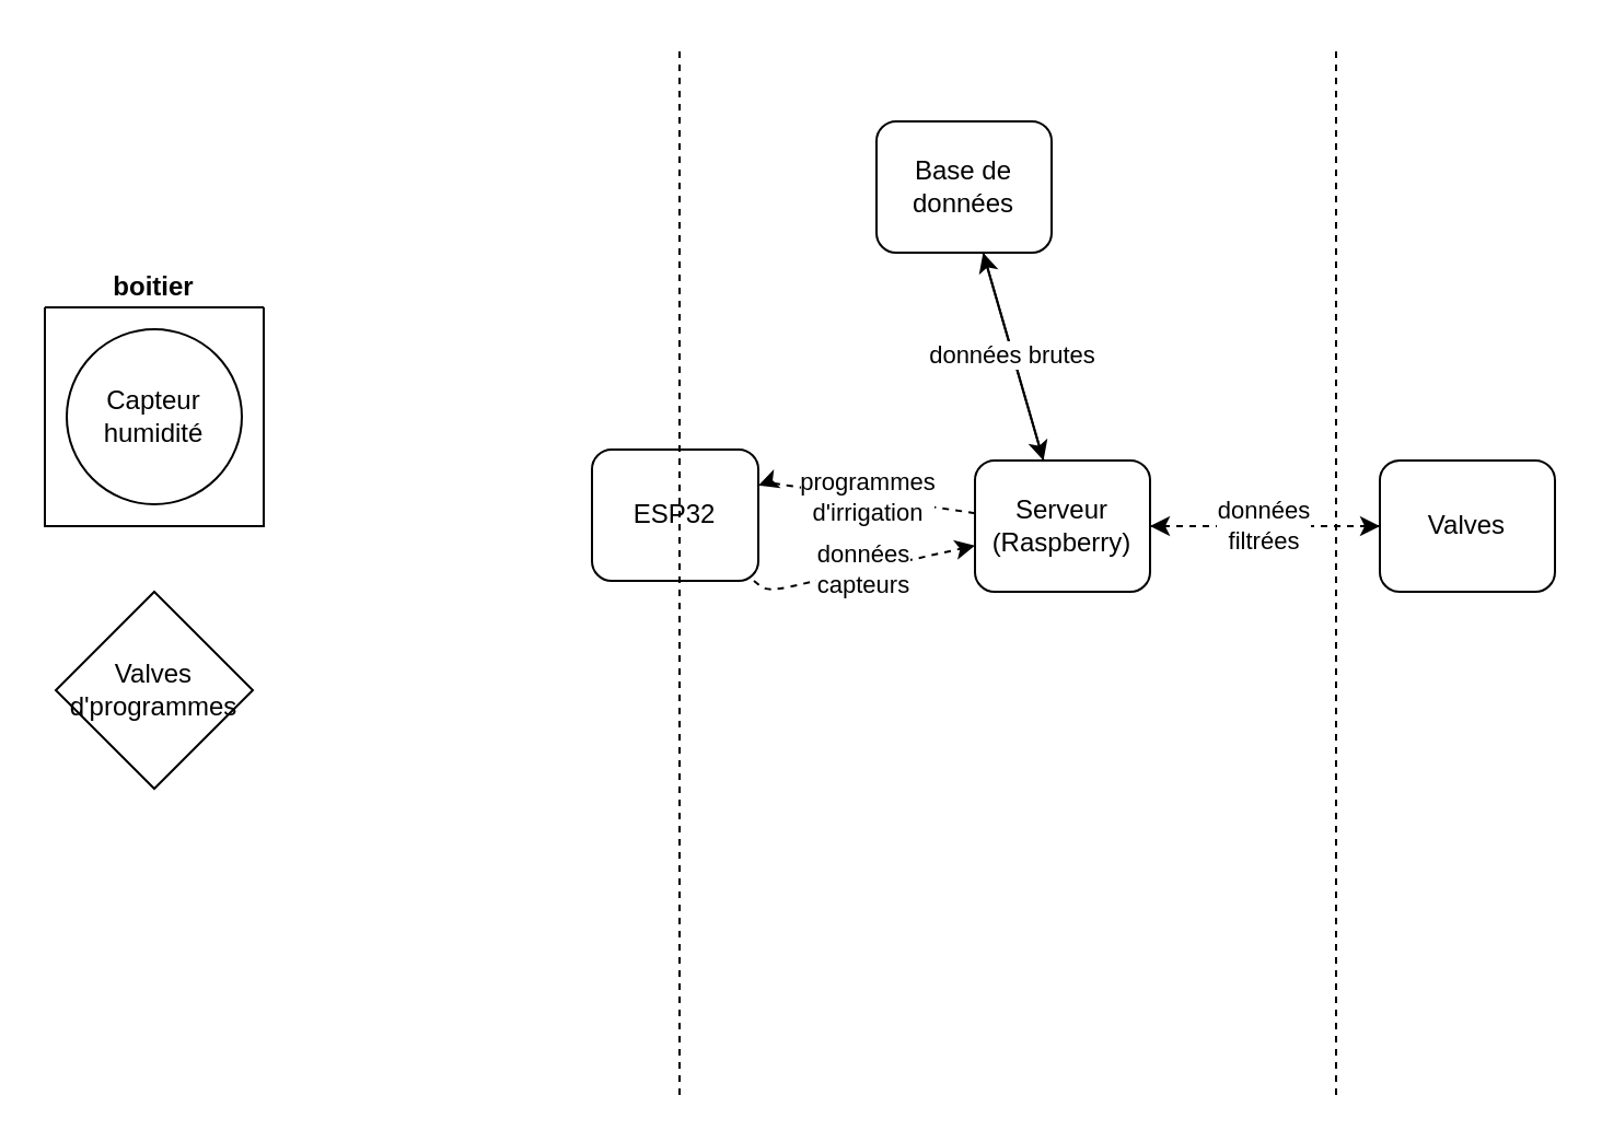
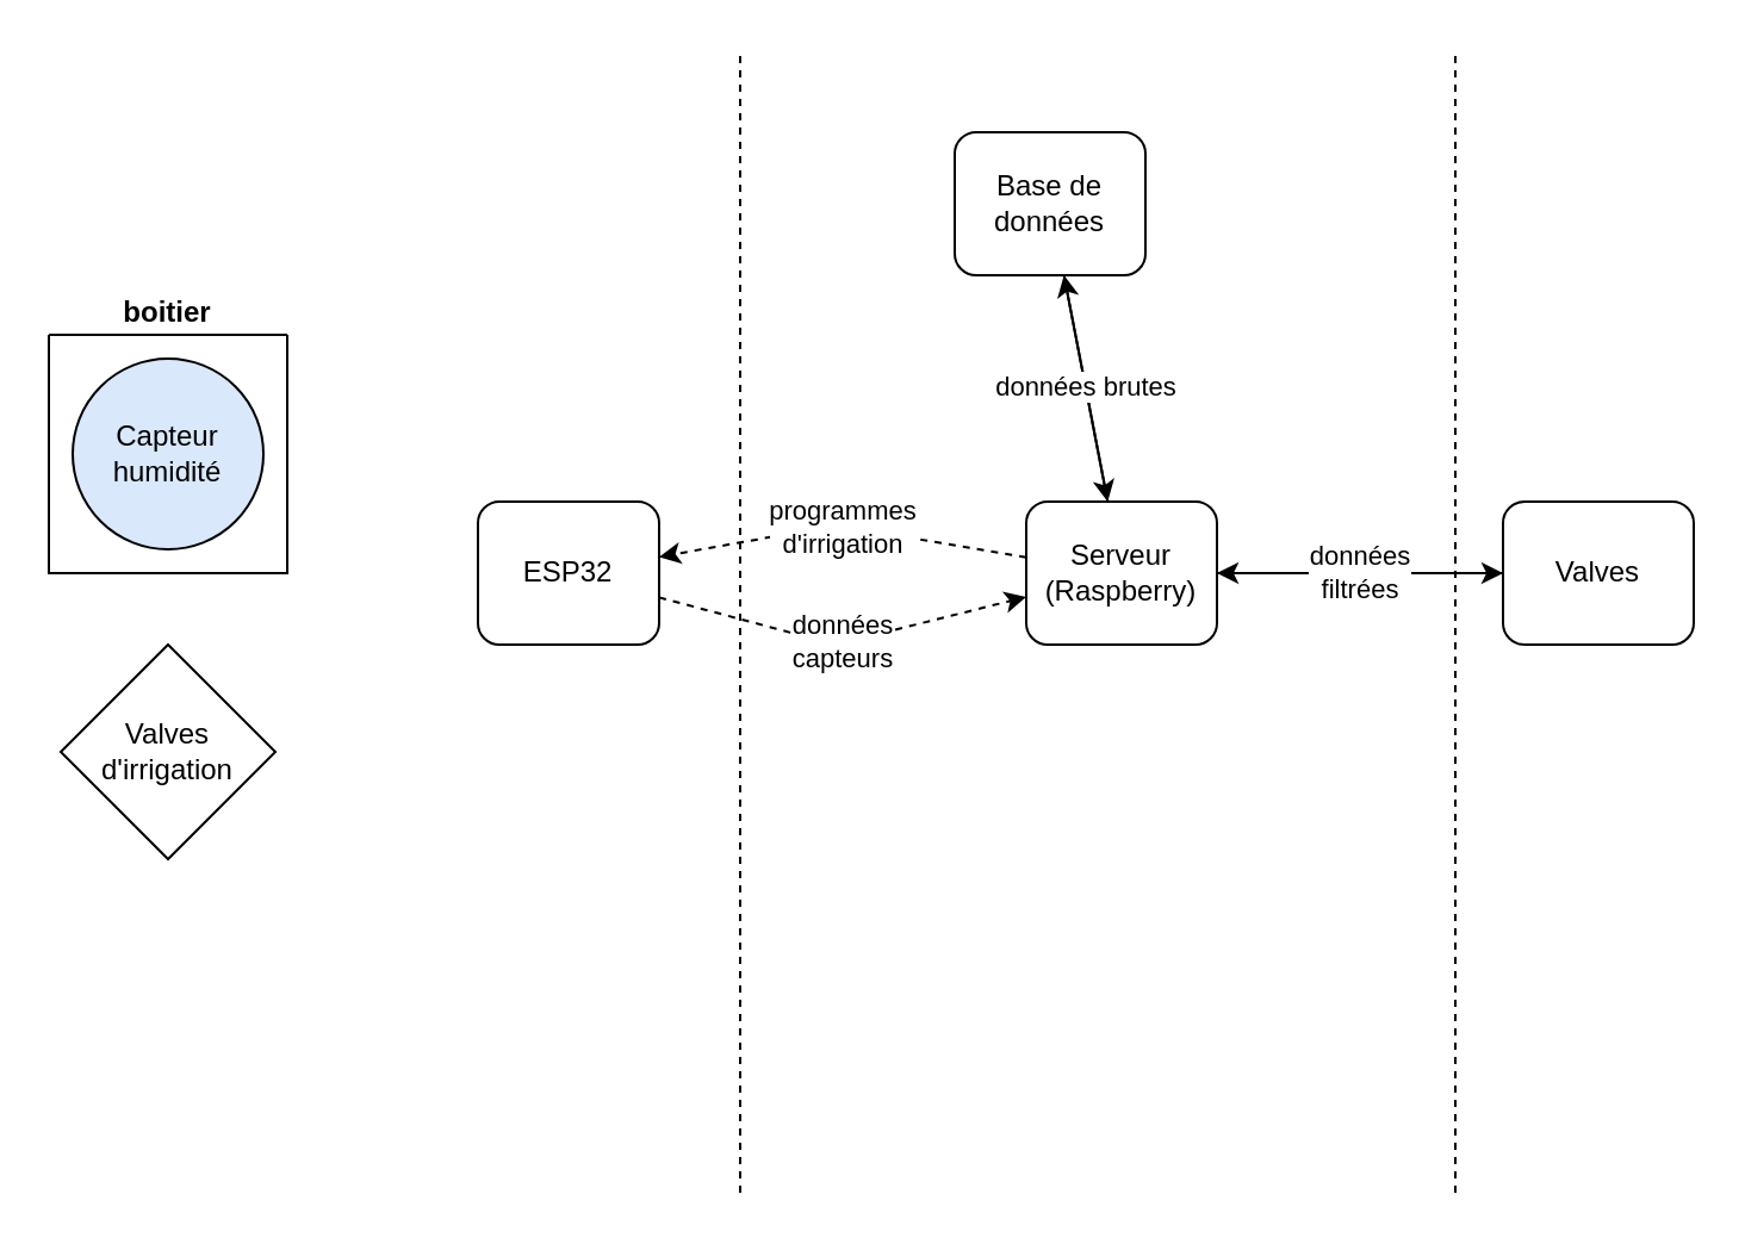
  <mxCell id="0" />
  <mxCell id="1" parent="0" />
  <mxCell id="2" value="boitier" style="swimlane;startSize=0;fillColor=none;align=center;verticalAlign=bottom;swimlaneLine=1;" parent="1" vertex="1"><mxGeometry x="20" y="140" width="100" height="100" as="geometry"><mxRectangle x="130" y="120" width="80" height="30" as="alternateBounds" /></mxGeometry></mxCell>
- <mxCell id="3" value="Capteur humidité" style="ellipse;whiteSpace=wrap;html=1;aspect=fixed;" parent="2" vertex="1"><mxGeometry x="10" y="10" width="80" height="80" as="geometry" /></mxCell>
+ <mxCell id="3" value="Capteur humidité" style="ellipse;whiteSpace=wrap;html=1;aspect=fixed;fillColor=#dae8fc;" parent="2" vertex="1"><mxGeometry x="10" y="10" width="80" height="80" as="geometry" /></mxCell>
  <mxCell id="4" value="données&lt;br&gt;capteurs" style="edgeStyle=none;html=1;dashed=1;" parent="1" source="5" target="10" edge="1"><mxGeometry relative="1" as="geometry"><Array as="points"><mxPoint x="350" y="270" /></Array></mxGeometry></mxCell>
- <mxCell id="5" value="ESP32" style="rounded=1;whiteSpace=wrap;html=1;" parent="1" vertex="1"><mxGeometry x="270" y="205" width="76" height="60" as="geometry" /></mxCell>
- <mxCell id="6" value="Valves d'programmes" style="rhombus;whiteSpace=wrap;html=1;" parent="1" vertex="1"><mxGeometry x="25" y="270" width="90" height="90" as="geometry" /></mxCell>
+ <mxCell id="5" value="ESP32" style="rounded=1;whiteSpace=wrap;html=1;" parent="1" vertex="1"><mxGeometry x="200" y="210" width="76" height="60" as="geometry" /></mxCell>
+ <mxCell id="6" value="Valves d'irrigation" style="rhombus;whiteSpace=wrap;html=1;" parent="1" vertex="1"><mxGeometry x="25" y="270" width="90" height="90" as="geometry" /></mxCell>
  <mxCell id="7" value="programmes &lt;br&gt;d'irrigation" style="edgeStyle=none;html=1;dashed=1;" parent="1" source="10" target="5" edge="1"><mxGeometry relative="1" as="geometry"><Array as="points"><mxPoint x="350" y="220" /></Array></mxGeometry></mxCell>
  <mxCell id="8" style="edgeStyle=none;html=1;" parent="1" source="10" target="12" edge="1"><mxGeometry relative="1" as="geometry" /></mxCell>
  <mxCell id="9" style="edgeStyle=none;html=1;dashed=1;" parent="1" source="10" target="14" edge="1"><mxGeometry relative="1" as="geometry" /></mxCell>
- <mxCell id="10" value="Serveur&lt;br&gt;(Raspberry)" style="rounded=1;whiteSpace=wrap;html=1;" parent="1" vertex="1"><mxGeometry x="445" y="210" width="80" height="60" as="geometry" /></mxCell>
+ <mxCell id="10" value="Serveur&lt;br&gt;(Raspberry)" style="rounded=1;whiteSpace=wrap;html=1;" parent="1" vertex="1"><mxGeometry x="430" y="210" width="80" height="60" as="geometry" /></mxCell>
  <mxCell id="11" value="données brutes" style="edgeStyle=none;html=1;" parent="1" source="12" target="10" edge="1"><mxGeometry x="-0.005" relative="1" as="geometry"><mxPoint x="360" y="180" as="targetPoint" /><mxPoint as="offset" /></mxGeometry></mxCell>
  <mxCell id="12" value="Base de données" style="rounded=1;whiteSpace=wrap;html=1;" parent="1" vertex="1"><mxGeometry x="400" y="55" width="80" height="60" as="geometry" /></mxCell>
  <mxCell id="13" value="données &lt;br&gt;filtrées" style="edgeStyle=none;html=1;dashed=1;" parent="1" source="14" target="10" edge="1"><mxGeometry relative="1" as="geometry" /></mxCell>
  <mxCell id="14" value="Valves" style="rounded=1;whiteSpace=wrap;html=1;" parent="1" vertex="1"><mxGeometry x="630" y="210" width="80" height="60" as="geometry" /></mxCell>
  <mxCell id="15" style="edgeStyle=none;html=1;dashed=1;endArrow=none;endFill=0;" parent="1" edge="1"><mxGeometry relative="1" as="geometry"><mxPoint x="610" y="500" as="sourcePoint" /><mxPoint x="610" as="targetPoint" y="20" /></mxGeometry></mxCell>
  <mxCell id="16" style="edgeStyle=none;html=1;dashed=1;endArrow=none;endFill=0;" parent="1" edge="1"><mxGeometry relative="1" as="geometry"><mxPoint x="310" y="500" as="sourcePoint" /><mxPoint x="310" as="targetPoint" y="20" /></mxGeometry></mxCell>
